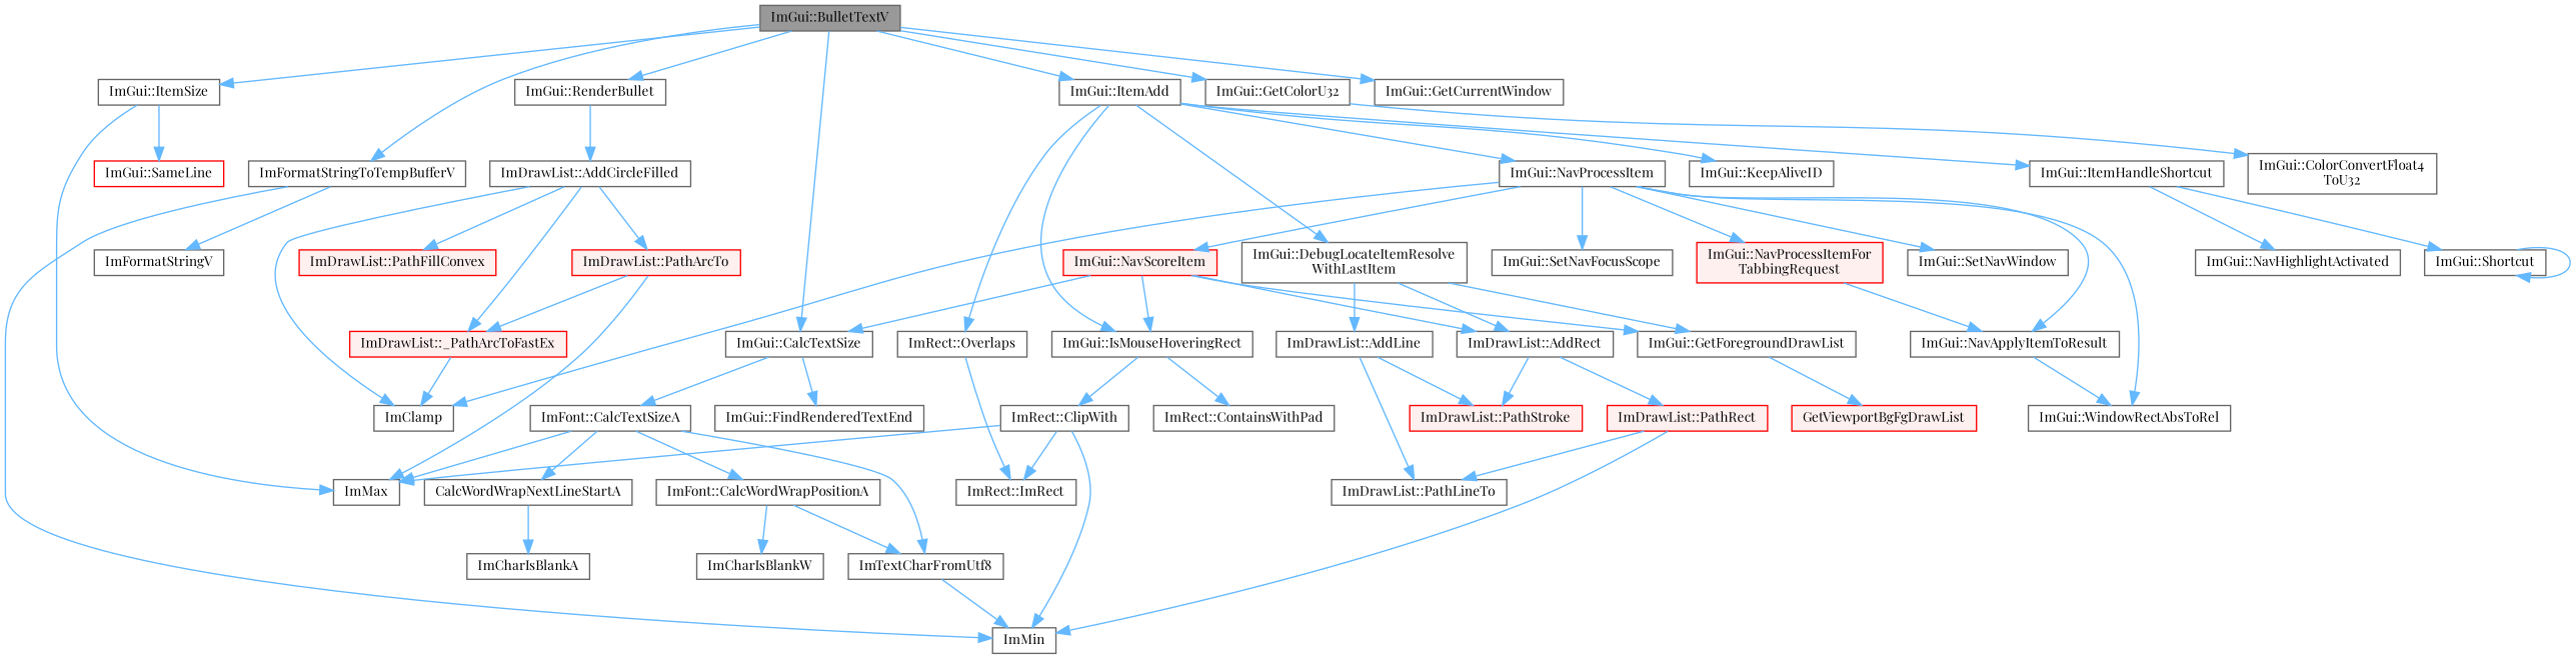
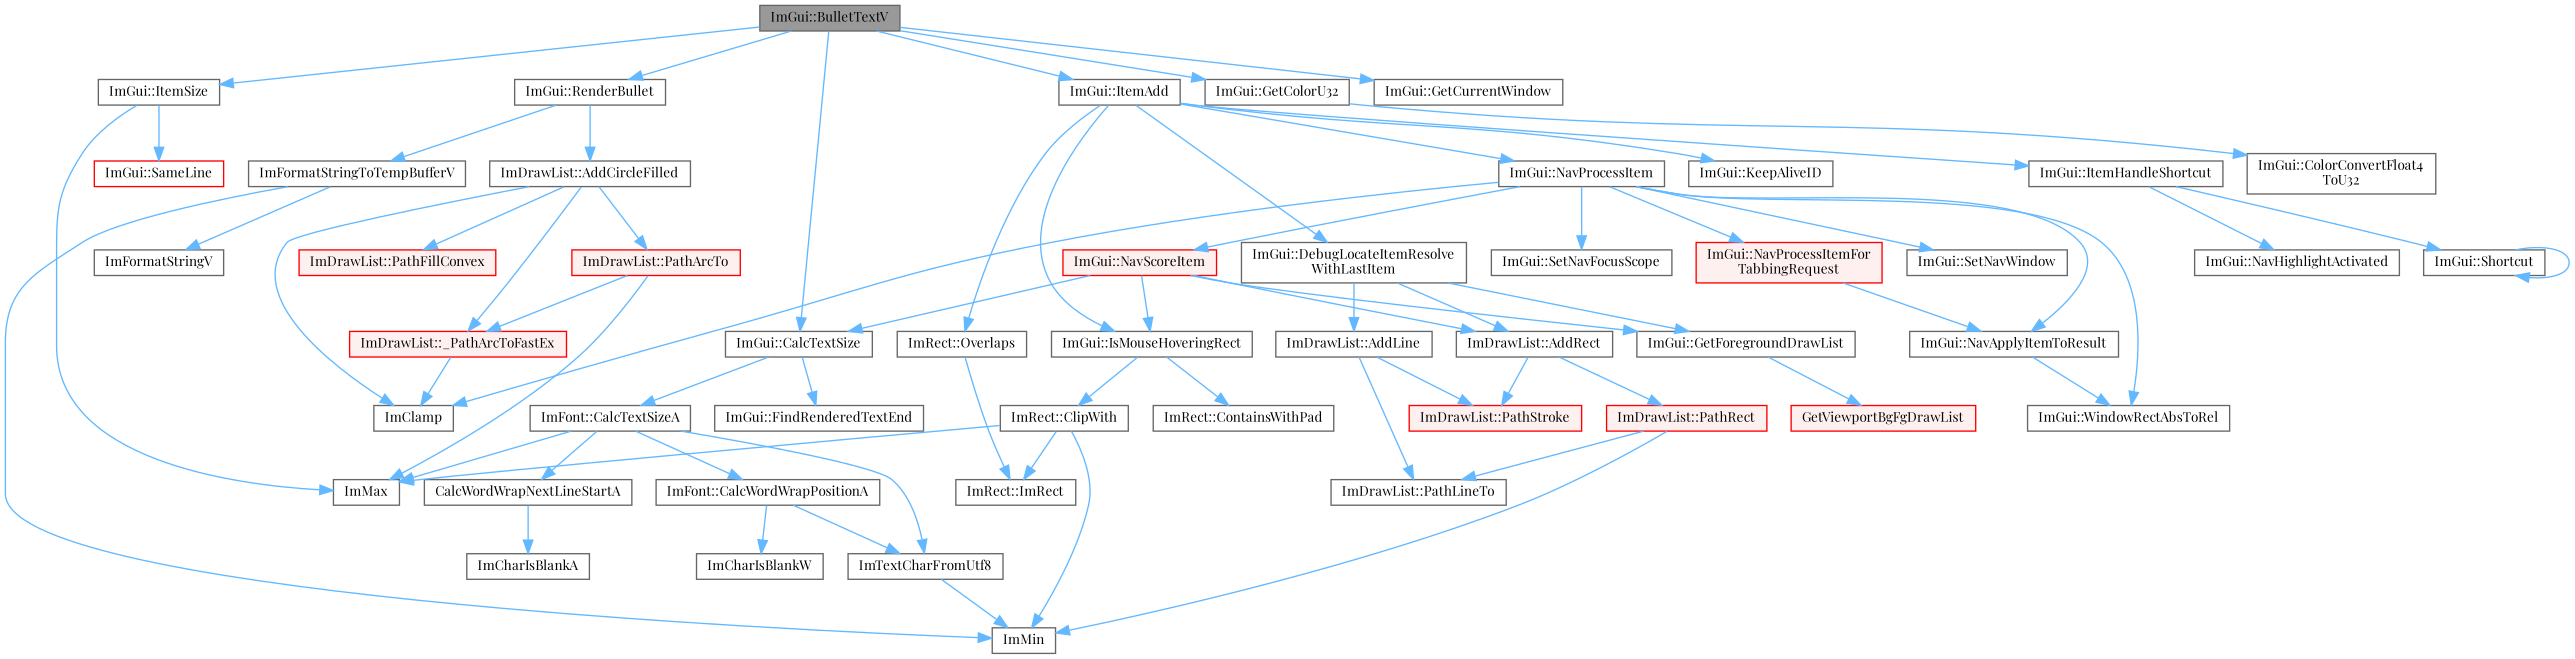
  digraph {
    fontname="Playfair Display"
    rankdir=TB
    node [color=grey40 fillcolor=white fontname="Playfair Display" fontsize=10 shape=box style=filled]
    edge [color=steelblue1 fontname="Playfair Display" fontsize=10 labelfontname=Helvetica labelfontsize=10 style=solid]
    n1 [color=gray40 fillcolor=grey60 fontcolor=black height=0.2 label="ImGui::BulletTextV" width=0.4]
    n2 [height=0.2 label="ImGui::CalcTextSize" width=0.4]
    n3 [height=0.2 label="ImGui::GetColorU32" width=0.4]
    n4 [height=0.2 label="ImGui::GetCurrentWindow" width=0.4]
    n5 [height=0.2 label=ImFormatStringToTempBufferV width=0.4]
    n6 [height=0.2 label="ImGui::ItemAdd" width=0.4]
    n7 [height=0.2 label="ImGui::ItemSize" width=0.4]
    n8 [height=0.2 label="ImGui::RenderBullet" width=0.4]
    n9 [height=0.2 label="ImFont::CalcTextSizeA" width=0.4]
    n10 [height=0.2 label="ImGui::FindRenderedTextEnd" width=0.4]
    n11 [height=0.2 label="ImGui::ColorConvertFloat4\lToU32" width=0.4]
    n12 [height=0.2 label=ImMin width=0.4]
    n13 [height=0.2 label=ImFormatStringV width=0.4]
    n14 [height=0.2 label="ImGui::DebugLocateItemResolve\lWithLastItem" width=0.4]
    n15 [height=0.2 label="ImGui::IsMouseHoveringRect" width=0.4]
    n16 [height=0.2 label="ImGui::ItemHandleShortcut" width=0.4]
    n17 [height=0.2 label="ImGui::KeepAliveID" width=0.4]
    n18 [height=0.2 label="ImGui::NavProcessItem" width=0.4]
    n19 [height=0.2 label="ImRect::Overlaps" width=0.4]
    n20 [height=0.2 label=ImMax width=0.4]
    n21 [color=red height=0.2 label="ImGui::SameLine" width=0.4]
    n22 [height=0.2 label="ImDrawList::AddCircleFilled" width=0.4]
    n23 [height=0.2 label=CalcWordWrapNextLineStartA width=0.4]
    n24 [height=0.2 label="ImFont::CalcWordWrapPositionA" width=0.4]
    n25 [height=0.2 label=ImTextCharFromUtf8 width=0.4]
    n26 [height=0.2 label=ImCharIsBlankA width=0.4]
    n27 [height=0.2 label=ImCharIsBlankW width=0.4]
    n28 [height=0.2 label="ImDrawList::AddLine" width=0.4]
    n29 [height=0.2 label="ImDrawList::AddRect" width=0.4]
    n30 [height=0.2 label="ImGui::GetForegroundDrawList" width=0.4]
    n31 [height=0.2 label="ImRect::ClipWith" width=0.4]
    n32 [height=0.2 label="ImRect::ContainsWithPad" width=0.4]
    n33 [height=0.2 label="ImGui::NavHighlightActivated" width=0.4]
    n34 [height=0.2 label="ImGui::Shortcut" width=0.4]
    n35 [height=0.2 label=ImClamp width=0.4]
    n36 [height=0.2 label="ImGui::NavApplyItemToResult" width=0.4]
    n37 [height=0.2 label="ImGui::WindowRectAbsToRel" width=0.4]
    n38 [color=red fillcolor="#FFF0F0" height=0.2 label="ImGui::NavProcessItemFor\lTabbingRequest" width=0.4]
    n39 [color=red fillcolor="#FFF0F0" height=0.2 label="ImGui::NavScoreItem" width=0.4]
    n40 [height=0.2 label="ImGui::SetNavFocusScope" width=0.4]
    n41 [height=0.2 label="ImGui::SetNavWindow" width=0.4]
    n42 [height=0.2 label="ImRect::ImRect" width=0.4]
    n43 [height=0.2 label="ImDrawList::PathLineTo" width=0.4]
    n44 [color=red fillcolor="#FFF0F0" height=0.2 label="ImDrawList::PathStroke" width=0.4]
    n45 [color=red fillcolor="#FFF0F0" height=0.2 label="ImDrawList::PathRect" width=0.4]
    n46 [color=red fillcolor="#FFF0F0" height=0.2 label=GetViewportBgFgDrawList width=0.4]
    n47 [color=red fillcolor="#FFF0F0" height=0.2 label="ImDrawList::_PathArcToFastEx" width=0.4]
    n48 [color=red fillcolor="#FFF0F0" height=0.2 label="ImDrawList::PathArcTo" width=0.4]
    n49 [color=red fillcolor="#FFF0F0" height=0.2 label="ImDrawList::PathFillConvex" width=0.4]
    n1 -> n2
    n1 -> n3
    n1 -> n4
-   n1 -> n5
+   n8 -> n5
    n1 -> n6
    n1 -> n7
    n1 -> n8
    n2 -> n9
    n2 -> n10
    n3 -> n11
    n5 -> n12
    n5 -> n13
    n6 -> n14
    n6 -> n15
    n6 -> n16
    n6 -> n17
    n6 -> n18
    n6 -> n19
    n7 -> n20
    n7 -> n21
    n8 -> n22
    n9 -> n20
    n9 -> n23
    n9 -> n24
    n9 -> n25
    n14 -> n28
    n14 -> n29
    n14 -> n30
    n15 -> n31
    n15 -> n32
    n16 -> n33
    n16 -> n34
    n18 -> n35
    n18 -> n36
    n18 -> n37
    n18 -> n38
    n18 -> n39
    n18 -> n40
    n18 -> n41
    n19 -> n42
    n22 -> n35
    n22 -> n47
    n22 -> n48
    n22 -> n49
    n23 -> n26
    n24 -> n25
    n24 -> n27
    n25 -> n12
    n28 -> n43
    n28 -> n44
    n29 -> n44
    n29 -> n45
    n30 -> n46
    n31 -> n12
    n31 -> n20
    n31 -> n42
    n34 -> n34
    n36 -> n37
    n38 -> n36
    n39 -> n2
    n39 -> n15
    n39 -> n29
    n39 -> n30
    n45 -> n12
    n45 -> n43
    n47 -> n35
    n48 -> n20
    n48 -> n47
  }
